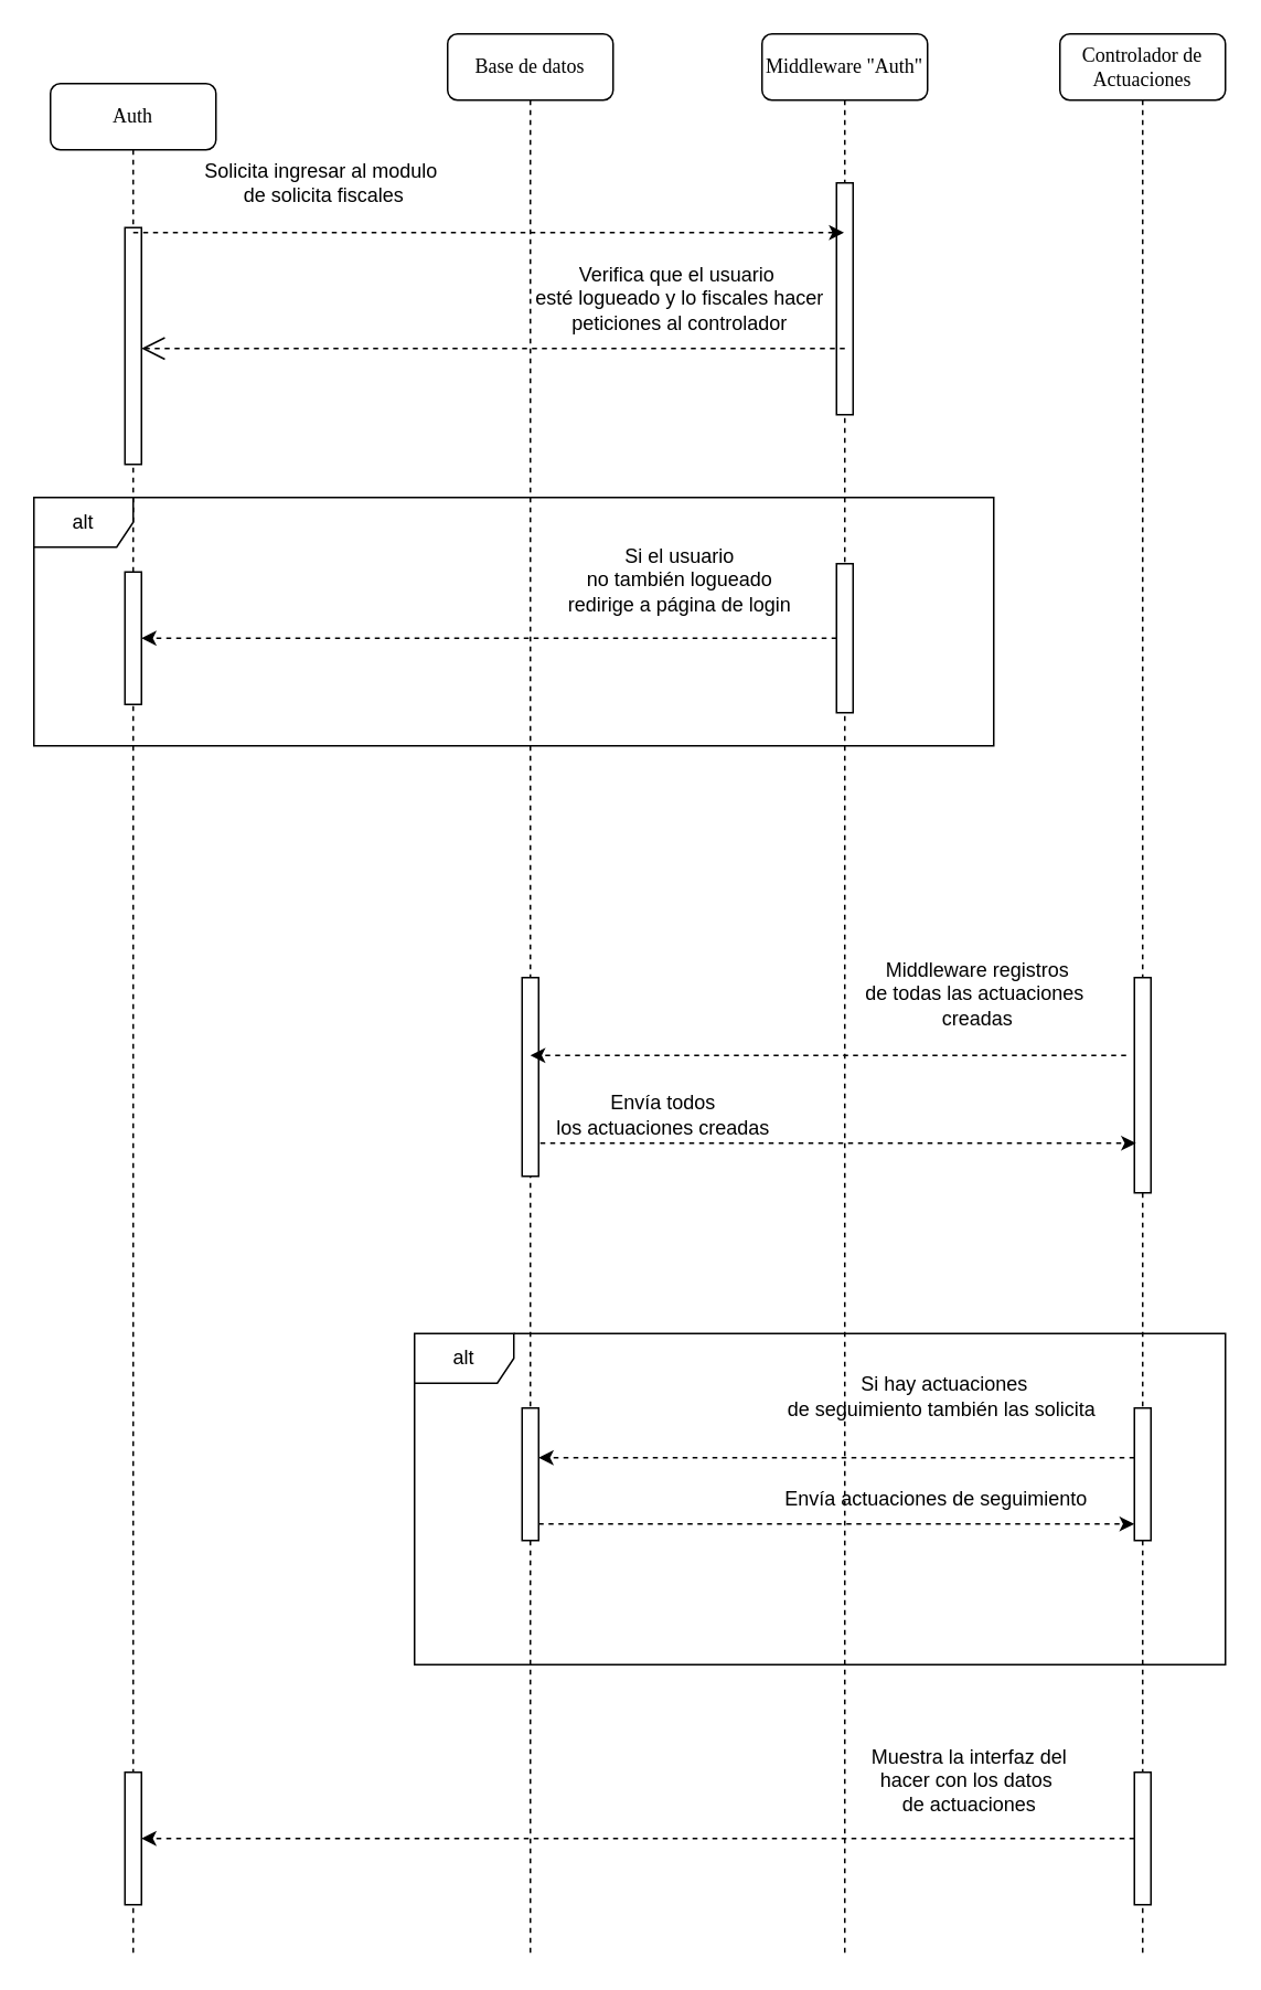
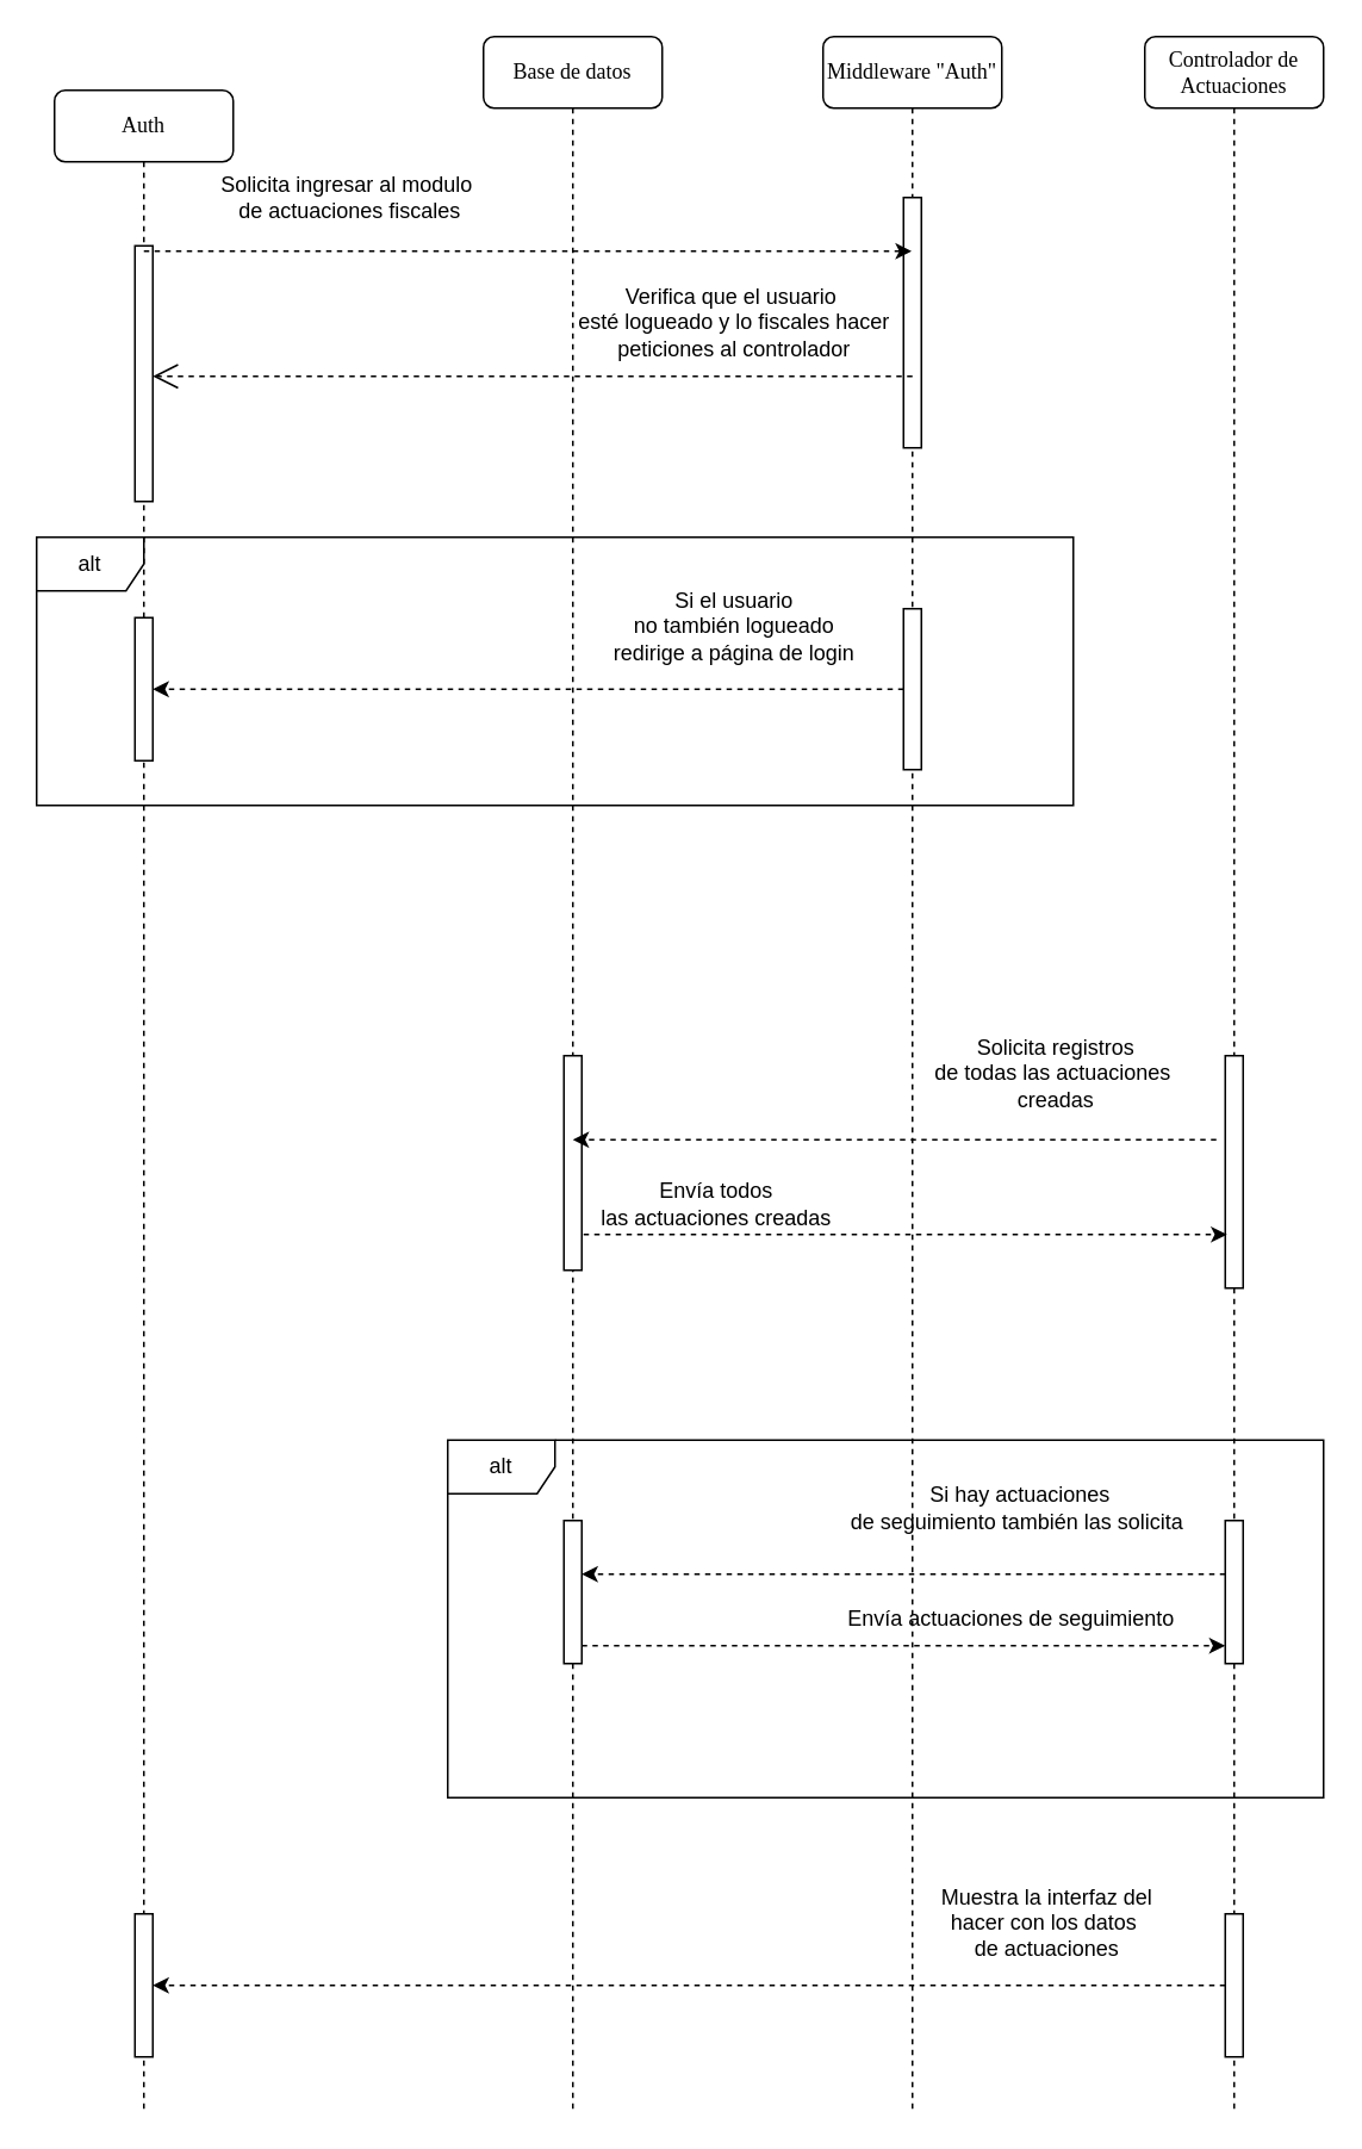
  <mxCell id="0" />
  <mxCell id="1" parent="0" />
  <mxCell id="2" value="Base de datos" style="shape=umlLifeline;perimeter=lifelinePerimeter;whiteSpace=wrap;html=1;container=1;collapsible=0;recursiveResize=0;outlineConnect=0;rounded=1;shadow=0;comic=0;labelBackgroundColor=none;strokeWidth=1;fontFamily=Verdana;fontSize=12;align=center;" vertex="1" parent="1"><mxGeometry x="270" y="20" width="100" height="1160" as="geometry" /></mxCell>
  <mxCell id="3" value="" style="html=1;points=[[0,0,0,0,5],[0,1,0,0,-5],[1,0,0,0,5],[1,1,0,0,-5]];perimeter=orthogonalPerimeter;outlineConnect=0;targetShapes=umlLifeline;portConstraint=eastwest;newEdgeStyle={&quot;curved&quot;:0,&quot;rounded&quot;:0};" vertex="1" parent="2"><mxGeometry x="45" y="570" width="10" height="120" as="geometry" /></mxCell>
  <mxCell id="4" value="" style="html=1;points=[[0,0,0,0,5],[0,1,0,0,-5],[1,0,0,0,5],[1,1,0,0,-5]];perimeter=orthogonalPerimeter;outlineConnect=0;targetShapes=umlLifeline;portConstraint=eastwest;newEdgeStyle={&quot;curved&quot;:0,&quot;rounded&quot;:0};" vertex="1" parent="2"><mxGeometry x="45" y="830" width="10" height="80" as="geometry" /></mxCell>
  <mxCell id="5" value="Auth" style="shape=umlLifeline;perimeter=lifelinePerimeter;whiteSpace=wrap;html=1;container=1;collapsible=0;recursiveResize=0;outlineConnect=0;rounded=1;shadow=0;comic=0;labelBackgroundColor=none;strokeWidth=1;fontFamily=Verdana;fontSize=12;align=center;" vertex="1" parent="1"><mxGeometry x="30" y="50" width="100" height="1130" as="geometry" /></mxCell>
  <mxCell id="6" value="" style="html=1;points=[[0,0,0,0,5],[0,1,0,0,-5],[1,0,0,0,5],[1,1,0,0,-5]];perimeter=orthogonalPerimeter;outlineConnect=0;targetShapes=umlLifeline;portConstraint=eastwest;newEdgeStyle={&quot;curved&quot;:0,&quot;rounded&quot;:0};" vertex="1" parent="5"><mxGeometry x="45" y="87" width="10" height="143" as="geometry" /></mxCell>
  <mxCell id="7" value="" style="endArrow=classic;html=1;rounded=0;dashed=1;" edge="1" parent="5" source="6" target="5"><mxGeometry width="50" height="50" relative="1" as="geometry"><mxPoint x="480.5" y="200" as="sourcePoint" /><mxPoint x="170" y="200" as="targetPoint" /></mxGeometry></mxCell>
  <mxCell id="8" value="" style="html=1;points=[[0,0,0,0,5],[0,1,0,0,-5],[1,0,0,0,5],[1,1,0,0,-5]];perimeter=orthogonalPerimeter;outlineConnect=0;targetShapes=umlLifeline;portConstraint=eastwest;newEdgeStyle={&quot;curved&quot;:0,&quot;rounded&quot;:0};" vertex="1" parent="5"><mxGeometry x="45" y="1020" width="10" height="80" as="geometry" /></mxCell>
  <mxCell id="9" value="Controlador de Actuaciones" style="shape=umlLifeline;perimeter=lifelinePerimeter;whiteSpace=wrap;html=1;container=1;collapsible=0;recursiveResize=0;outlineConnect=0;rounded=1;shadow=0;comic=0;labelBackgroundColor=none;strokeWidth=1;fontFamily=Verdana;fontSize=12;align=center;" vertex="1" parent="1"><mxGeometry x="640" y="20" width="100" height="1160" as="geometry" /></mxCell>
  <mxCell id="10" value="" style="html=1;points=[[0,0,0,0,5],[0,1,0,0,-5],[1,0,0,0,5],[1,1,0,0,-5]];perimeter=orthogonalPerimeter;outlineConnect=0;targetShapes=umlLifeline;portConstraint=eastwest;newEdgeStyle={&quot;curved&quot;:0,&quot;rounded&quot;:0};" vertex="1" parent="9"><mxGeometry x="45" y="570" width="10" height="130" as="geometry" /></mxCell>
  <mxCell id="11" style="edgeStyle=orthogonalEdgeStyle;rounded=0;orthogonalLoop=1;jettySize=auto;html=1;curved=0;dashed=1;" edge="1" parent="9"><mxGeometry relative="1" as="geometry"><mxPoint x="40" y="617" as="sourcePoint" /><mxPoint x="-320" y="617" as="targetPoint" /></mxGeometry></mxCell>
  <mxCell id="12" value="" style="html=1;points=[[0,0,0,0,5],[0,1,0,0,-5],[1,0,0,0,5],[1,1,0,0,-5]];perimeter=orthogonalPerimeter;outlineConnect=0;targetShapes=umlLifeline;portConstraint=eastwest;newEdgeStyle={&quot;curved&quot;:0,&quot;rounded&quot;:0};" vertex="1" parent="9"><mxGeometry x="45" y="830" width="10" height="80" as="geometry" /></mxCell>
  <mxCell id="13" value="" style="html=1;points=[[0,0,0,0,5],[0,1,0,0,-5],[1,0,0,0,5],[1,1,0,0,-5]];perimeter=orthogonalPerimeter;outlineConnect=0;targetShapes=umlLifeline;portConstraint=eastwest;newEdgeStyle={&quot;curved&quot;:0,&quot;rounded&quot;:0};" vertex="1" parent="9"><mxGeometry x="45" y="1050" width="10" height="80" as="geometry" /></mxCell>
  <mxCell id="14" value="Middleware &quot;Auth&quot;" style="shape=umlLifeline;perimeter=lifelinePerimeter;whiteSpace=wrap;html=1;container=1;collapsible=0;recursiveResize=0;outlineConnect=0;rounded=1;shadow=0;comic=0;labelBackgroundColor=none;strokeWidth=1;fontFamily=Verdana;fontSize=12;align=center;" vertex="1" parent="1"><mxGeometry x="460" y="20" width="100" height="1160" as="geometry" /></mxCell>
  <mxCell id="15" value="" style="html=1;points=[[0,0,0,0,5],[0,1,0,0,-5],[1,0,0,0,5],[1,1,0,0,-5]];perimeter=orthogonalPerimeter;outlineConnect=0;targetShapes=umlLifeline;portConstraint=eastwest;newEdgeStyle={&quot;curved&quot;:0,&quot;rounded&quot;:0};" vertex="1" parent="14"><mxGeometry x="45" y="90" width="10" height="140" as="geometry" /></mxCell>
  <mxCell id="16" value="" style="endArrow=open;endFill=1;endSize=12;html=1;rounded=0;dashed=1;" edge="1" parent="14" target="6"><mxGeometry width="160" relative="1" as="geometry"><mxPoint x="50" y="190" as="sourcePoint" /><mxPoint x="210" y="190" as="targetPoint" /></mxGeometry></mxCell>
  <mxCell id="17" value="" style="endArrow=classic;html=1;rounded=0;dashed=1;" edge="1" parent="1"><mxGeometry width="50" height="50" relative="1" as="geometry"><mxPoint x="80" y="140" as="sourcePoint" /><mxPoint x="509.5" y="140" as="targetPoint" /></mxGeometry></mxCell>
- <mxCell id="18" value="Solicita ingresar&amp;nbsp;&lt;span style=&quot;background-color: initial;&quot;&gt;al modulo&amp;nbsp;&lt;/span&gt;&lt;div&gt;&lt;span style=&quot;background-color: initial;&quot;&gt;de solicita fiscales&lt;/span&gt;&lt;/div&gt;" style="text;html=1;align=center;verticalAlign=middle;resizable=0;points=[];autosize=1;strokeColor=none;fillColor=none;" vertex="1" parent="1"><mxGeometry x="110" y="90" width="170" height="40" as="geometry" /></mxCell>
+ <mxCell id="18" value="Solicita ingresar&amp;nbsp;&lt;span style=&quot;background-color: initial;&quot;&gt;al modulo&amp;nbsp;&lt;/span&gt;&lt;div&gt;&lt;span style=&quot;background-color: initial;&quot;&gt;de actuaciones fiscales&lt;/span&gt;&lt;/div&gt;" style="text;html=1;align=center;verticalAlign=middle;resizable=0;points=[];autosize=1;strokeColor=none;fillColor=none;" vertex="1" parent="1"><mxGeometry x="110" y="90" width="170" height="40" as="geometry" /></mxCell>
  <mxCell id="19" value="Verifica que el usuario&amp;nbsp;&lt;div&gt;esté logueado y lo fiscales hacer&lt;/div&gt;&lt;div&gt;peticiones al controlador&lt;/div&gt;" style="text;html=1;align=center;verticalAlign=middle;resizable=0;points=[];autosize=1;strokeColor=none;fillColor=none;" vertex="1" parent="1"><mxGeometry x="320" y="150" width="180" height="60" as="geometry" /></mxCell>
  <mxCell id="20" value="alt" style="shape=umlFrame;whiteSpace=wrap;html=1;pointerEvents=0;" vertex="1" parent="1"><mxGeometry x="20" y="300" width="580" height="150" as="geometry" /></mxCell>
  <mxCell id="21" style="edgeStyle=orthogonalEdgeStyle;rounded=0;orthogonalLoop=1;jettySize=auto;html=1;curved=0;dashed=1;" edge="1" parent="1" source="22" target="23"><mxGeometry relative="1" as="geometry" /></mxCell>
  <mxCell id="22" value="" style="html=1;points=[[0,0,0,0,5],[0,1,0,0,-5],[1,0,0,0,5],[1,1,0,0,-5]];perimeter=orthogonalPerimeter;outlineConnect=0;targetShapes=umlLifeline;portConstraint=eastwest;newEdgeStyle={&quot;curved&quot;:0,&quot;rounded&quot;:0};" vertex="1" parent="1"><mxGeometry x="505" y="340" width="10" height="90" as="geometry" /></mxCell>
  <mxCell id="23" value="" style="html=1;points=[[0,0,0,0,5],[0,1,0,0,-5],[1,0,0,0,5],[1,1,0,0,-5]];perimeter=orthogonalPerimeter;outlineConnect=0;targetShapes=umlLifeline;portConstraint=eastwest;newEdgeStyle={&quot;curved&quot;:0,&quot;rounded&quot;:0};" vertex="1" parent="1"><mxGeometry x="75" y="345" width="10" height="80" as="geometry" /></mxCell>
  <mxCell id="24" value="Si el usuario&lt;div&gt;no también logueado&lt;/div&gt;&lt;div&gt;redirige a página de login&lt;/div&gt;" style="text;html=1;align=center;verticalAlign=middle;resizable=0;points=[];autosize=1;strokeColor=none;fillColor=none;" vertex="1" parent="1"><mxGeometry x="330" y="320" width="160" height="60" as="geometry" /></mxCell>
  <mxCell id="25" style="edgeStyle=orthogonalEdgeStyle;rounded=0;orthogonalLoop=1;jettySize=auto;html=1;curved=0;dashed=1;" edge="1" parent="1"><mxGeometry relative="1" as="geometry"><mxPoint x="326" y="690" as="sourcePoint" /><mxPoint x="686" y="690" as="targetPoint" /></mxGeometry></mxCell>
- <mxCell id="26" value="Middleware registros&lt;div&gt;de todas las actuaciones&amp;nbsp;&lt;/div&gt;&lt;div&gt;creadas&lt;/div&gt;" style="text;html=1;align=center;verticalAlign=middle;resizable=0;points=[];autosize=1;strokeColor=none;fillColor=none;" vertex="1" parent="1"><mxGeometry x="510" y="570" width="160" height="60" as="geometry" /></mxCell>
- <mxCell id="27" value="Envía todos&lt;div&gt;los actuaciones creadas&lt;/div&gt;" style="text;html=1;align=center;verticalAlign=middle;resizable=0;points=[];autosize=1;strokeColor=none;fillColor=none;" vertex="1" parent="1"><mxGeometry x="325" y="653" width="150" height="40" as="geometry" /></mxCell>
+ <mxCell id="26" value="Solicita registros&lt;div&gt;de todas las actuaciones&amp;nbsp;&lt;/div&gt;&lt;div&gt;creadas&lt;/div&gt;" style="text;html=1;align=center;verticalAlign=middle;resizable=0;points=[];autosize=1;strokeColor=none;fillColor=none;" vertex="1" parent="1"><mxGeometry x="510" y="570" width="160" height="60" as="geometry" /></mxCell>
+ <mxCell id="27" value="Envía todos&lt;div&gt;las actuaciones creadas&lt;/div&gt;" style="text;html=1;align=center;verticalAlign=middle;resizable=0;points=[];autosize=1;strokeColor=none;fillColor=none;" vertex="1" parent="1"><mxGeometry x="325" y="653" width="150" height="40" as="geometry" /></mxCell>
  <mxCell id="28" style="edgeStyle=orthogonalEdgeStyle;rounded=0;orthogonalLoop=1;jettySize=auto;html=1;curved=0;dashed=1;" edge="1" parent="1" source="4" target="12"><mxGeometry relative="1" as="geometry"><Array as="points"><mxPoint x="630" y="920" /><mxPoint x="630" y="920" /></Array></mxGeometry></mxCell>
  <mxCell id="29" style="edgeStyle=orthogonalEdgeStyle;rounded=0;orthogonalLoop=1;jettySize=auto;html=1;curved=0;dashed=1;" edge="1" parent="1"><mxGeometry relative="1" as="geometry"><mxPoint x="685" y="880" as="sourcePoint" /><mxPoint x="325" y="880" as="targetPoint" /></mxGeometry></mxCell>
  <mxCell id="30" value="Si hay actuaciones&lt;div&gt;de seguimiento también las solicita&amp;nbsp;&lt;/div&gt;" style="text;html=1;align=center;verticalAlign=middle;resizable=0;points=[];autosize=1;strokeColor=none;fillColor=none;" vertex="1" parent="1"><mxGeometry x="465" y="823" width="210" height="40" as="geometry" /></mxCell>
  <mxCell id="31" value="Envía actuaciones de seguimiento" style="text;html=1;align=center;verticalAlign=middle;resizable=0;points=[];autosize=1;strokeColor=none;fillColor=none;" vertex="1" parent="1"><mxGeometry x="460" y="890" width="210" height="30" as="geometry" /></mxCell>
  <mxCell id="32" value="alt" style="shape=umlFrame;whiteSpace=wrap;html=1;pointerEvents=0;" vertex="1" parent="1"><mxGeometry x="250" y="805" width="490" height="200" as="geometry" /></mxCell>
  <mxCell id="33" value="Muestra la interfaz del&lt;div&gt;hacer con los datos&amp;nbsp;&lt;/div&gt;&lt;div&gt;de actuaciones&lt;/div&gt;" style="text;html=1;align=center;verticalAlign=middle;resizable=0;points=[];autosize=1;strokeColor=none;fillColor=none;" vertex="1" parent="1"><mxGeometry x="515" y="1045" width="140" height="60" as="geometry" /></mxCell>
  <mxCell id="34" style="edgeStyle=orthogonalEdgeStyle;rounded=0;orthogonalLoop=1;jettySize=auto;html=1;curved=0;dashed=1;" edge="1" parent="1" source="13" target="8"><mxGeometry relative="1" as="geometry" /></mxCell>
